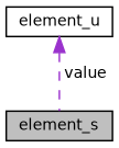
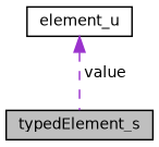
  digraph {
    node [color=black fontname=Helvetica fontsize=10 shape=record style=filled]
-   n1 [fillcolor=grey75 fontcolor=black height=0.2 label=element_s width=0.4]
+   n1 [fillcolor=grey75 fontcolor=black height=0.2 label=typedElement_s width=0.4]
    n2 [fillcolor=white height=0.2 label=element_u width=0.4]
    n2 -> n1 [color=darkorchid3 dir=back fontname=Helvetica fontsize=10 label=" value" labelfontname=Helvetica labelfontsize=10 style=dashed]
  }
